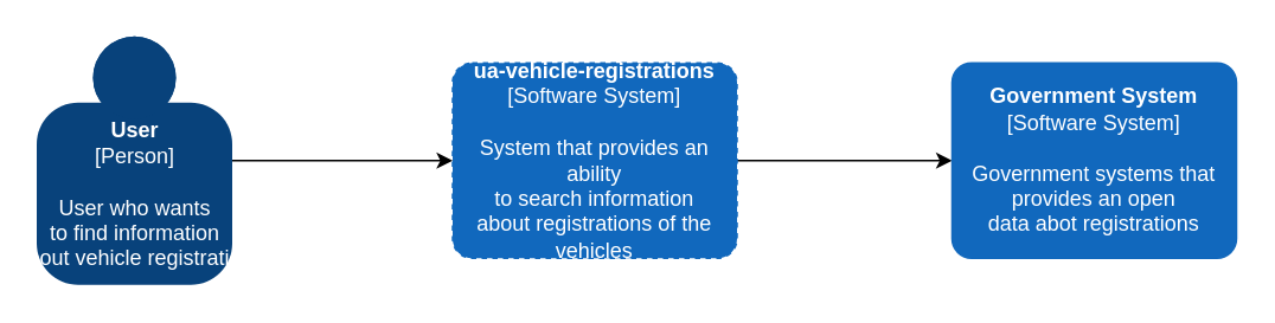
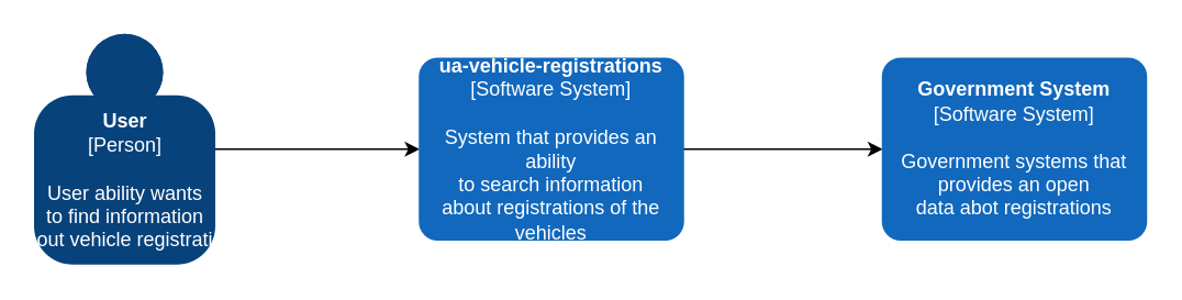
  <mxCell id="0" />
  <mxCell id="1" parent="0" />
  <mxCell id="2" style="edgeStyle=orthogonalEdgeStyle;rounded=0;orthogonalLoop=1;jettySize=auto;html=1;exitX=1;exitY=0.5;exitDx=0;exitDy=0;exitPerimeter=0;entryX=0;entryY=0.5;entryDx=0;entryDy=0;entryPerimeter=0;" parent="1" source="3" target="5" edge="1"><mxGeometry relative="1" as="geometry" /></mxCell>
- <mxCell id="3" value="&lt;b&gt;User&lt;/b&gt;&lt;div&gt;[Person]&lt;/div&gt;&lt;br&gt;&lt;div&gt;User who wants&#10;to find information&#10;about vehicle registration&lt;/div&gt;" style="html=1;dashed=0;whitespace=wrap;fillColor=#08427b;strokeColor=none;fontColor=#ffffff;shape=mxgraph.c4.person;align=center;metaEdit=1;points=[[0.5,0,0],[1,0.5,0],[1,0.75,0],[0.75,1,0],[0.5,1,0],[0.25,1,0],[0,0.75,0],[0,0.5,0]];metaData={&quot;c4Type&quot;:{&quot;editable&quot;:false}};" parent="1" vertex="1"><mxGeometry x="20" y="20" width="110.0" height="140" as="geometry" /></mxCell>
+ <mxCell id="3" value="&lt;b&gt;User&lt;/b&gt;&lt;div&gt;[Person]&lt;/div&gt;&lt;br&gt;&lt;div&gt;User ability wants&#10;to find information&#10;about vehicle registration&lt;/div&gt;" style="html=1;dashed=0;whitespace=wrap;fillColor=#08427b;strokeColor=none;fontColor=#ffffff;shape=mxgraph.c4.person;align=center;metaEdit=1;points=[[0.5,0,0],[1,0.5,0],[1,0.75,0],[0.75,1,0],[0.5,1,0],[0.25,1,0],[0,0.75,0],[0,0.5,0]];metaData={&quot;c4Type&quot;:{&quot;editable&quot;:false}};" parent="1" vertex="1"><mxGeometry x="20" y="20" width="110.0" height="140" as="geometry" /></mxCell>
  <mxCell id="4" style="edgeStyle=orthogonalEdgeStyle;rounded=0;orthogonalLoop=1;jettySize=auto;html=1;exitX=1;exitY=0.5;exitDx=0;exitDy=0;exitPerimeter=0;entryX=0;entryY=0.5;entryDx=0;entryDy=0;entryPerimeter=0;" parent="1" source="5" target="6" edge="1"><mxGeometry relative="1" as="geometry" /></mxCell>
- <mxCell id="5" value="&lt;b&gt;ua-vehicle-registrations&lt;/b&gt;&lt;div&gt;[Software System]&lt;/div&gt;&lt;br&gt;&lt;div&gt;System that provides an ability&#10;to search information&#10;about registrations of the&#10;vehicles&lt;/div&gt;" style="rounded=1;whiteSpace=wrap;html=1;labelBackgroundColor=none;fillColor=#1168BD;fontColor=#ffffff;align=center;arcSize=10;strokeColor=#1168BD;metaEdit=1;metaData={&quot;c4Type&quot;:{&quot;editable&quot;:false}};points=[[0.25,0,0],[0.5,0,0],[0.75,0,0],[1,0.25,0],[1,0.5,0],[1,0.75,0],[0.75,1,0],[0.5,1,0],[0.25,1,0],[0,0.75,0],[0,0.5,0],[0,0.25,0]];glass=0;shadow=0;sketch=0;dashed=1;" parent="1" vertex="1"><mxGeometry x="254" y="35" width="160" height="110.0" as="geometry" /></mxCell>
+ <mxCell id="5" value="&lt;b&gt;ua-vehicle-registrations&lt;/b&gt;&lt;div&gt;[Software System]&lt;/div&gt;&lt;br&gt;&lt;div&gt;System that provides an ability&#10;to search information&#10;about registrations of the&#10;vehicles&lt;/div&gt;" style="rounded=1;whiteSpace=wrap;html=1;labelBackgroundColor=none;fillColor=#1168BD;fontColor=#ffffff;align=center;arcSize=10;strokeColor=#1168BD;metaEdit=1;metaData={&quot;c4Type&quot;:{&quot;editable&quot;:false}};points=[[0.25,0,0],[0.5,0,0],[0.75,0,0],[1,0.25,0],[1,0.5,0],[1,0.75,0],[0.75,1,0],[0.5,1,0],[0.25,1,0],[0,0.75,0],[0,0.5,0],[0,0.25,0]];glass=0;shadow=0;sketch=0;" parent="1" vertex="1"><mxGeometry x="254" y="35" width="160" height="110.0" as="geometry" /></mxCell>
  <mxCell id="6" value="&lt;b&gt;Government System&lt;/b&gt;&lt;div&gt;[Software System]&lt;/div&gt;&lt;br&gt;&lt;div&gt;Government systems that&#10;provides an open&#10;data abot registrations&lt;/div&gt;" style="rounded=1;whiteSpace=wrap;html=1;labelBackgroundColor=none;fillColor=#1168BD;fontColor=#ffffff;align=center;arcSize=10;strokeColor=#1168BD;metaEdit=1;metaData={&quot;c4Type&quot;:{&quot;editable&quot;:false}};points=[[0.25,0,0],[0.5,0,0],[0.75,0,0],[1,0.25,0],[1,0.5,0],[1,0.75,0],[0.75,1,0],[0.5,1,0],[0.25,1,0],[0,0.75,0],[0,0.5,0],[0,0.25,0]];" parent="1" vertex="1"><mxGeometry x="535" y="35" width="160" height="110.0" as="geometry" /></mxCell>
